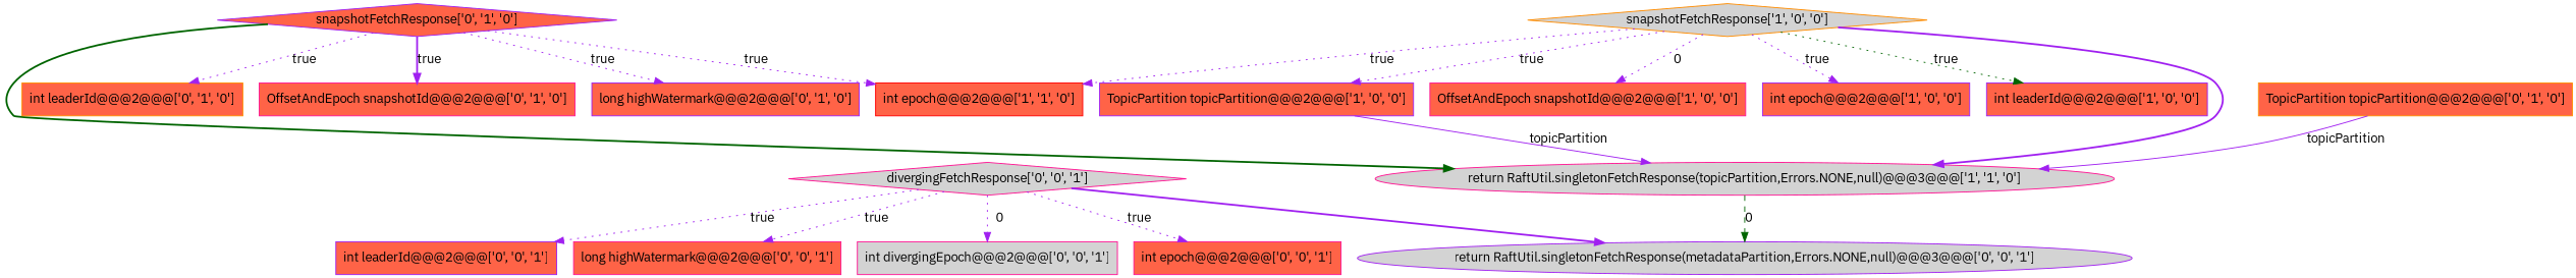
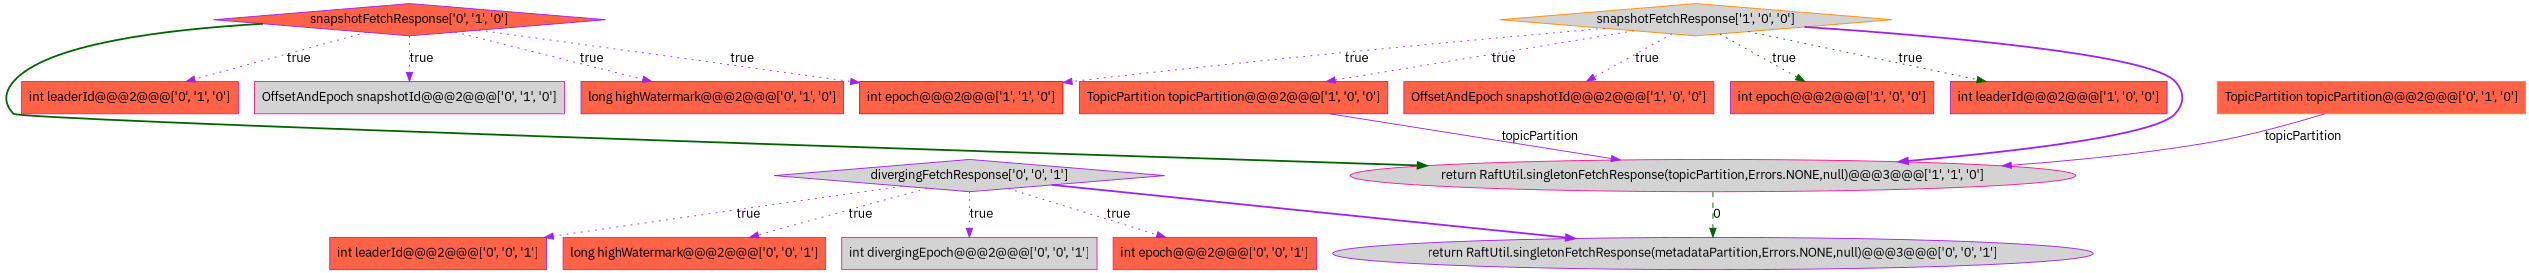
  digraph {
    fontname="IBM Plex Sans"
    node [color=purple fillcolor=tomato fontname="IBM Plex Sans" shape=box style=filled]
    edge [color=purple fontname="IBM Plex Sans" style=dotted]
    n1 [color=deeppink label="int epoch@@@2@@@['0', '0', '1']"]
    n2 [color=deeppink label="OffsetAndEpoch snapshotId@@@2@@@['1', '0', '0']"]
    n3 [fillcolor=lightgray label="return RaftUtil.singletonFetchResponse(metadataPartition,Errors.NONE,null)@@@3@@@['0', '0', '1']" shape=ellipse]
    n4 [label="int epoch@@@2@@@['1', '0', '0']"]
    n5 [label="int leaderId@@@2@@@['1', '0', '0']"]
    n6 [label="long highWatermark@@@2@@@['0', '1', '0']"]
    n7 [label="int leaderId@@@2@@@['0', '0', '1']"]
    n8 [color=red label="int epoch@@@2@@@['1', '1', '0']"]
    n9 [color=deeppink fillcolor=lightgray label="return RaftUtil.singletonFetchResponse(topicPartition,Errors.NONE,null)@@@3@@@['1', '1', '0']" shape=ellipse]
    n10 [label="snapshotFetchResponse['0', '1', '0']" shape=diamond]
-   n11 [color=darkorange label="int leaderId@@@2@@@['0', '1', '0']"]
-   n12 [color=deeppink label="OffsetAndEpoch snapshotId@@@2@@@['0', '1', '0']"]
+   n11 [color=deeppink label="int leaderId@@@2@@@['0', '1', '0']"]
+   n12 [color=deeppink fillcolor=lightgray label="OffsetAndEpoch snapshotId@@@2@@@['0', '1', '0']"]
    n13 [color=darkorange label="TopicPartition topicPartition@@@2@@@['0', '1', '0']"]
    n14 [color=deeppink label="long highWatermark@@@2@@@['0', '0', '1']"]
-   n15 [color=deeppink fillcolor=lightgray label="divergingFetchResponse['0', '0', '1']" shape=diamond]
+   n15 [fillcolor=lightgray label="divergingFetchResponse['0', '0', '1']" shape=diamond]
    n16 [color=deeppink fillcolor=lightgray label="int divergingEpoch@@@2@@@['0', '0', '1']"]
    n17 [color=darkorange fillcolor=lightgray label="snapshotFetchResponse['1', '0', '0']" shape=diamond]
    n18 [label="TopicPartition topicPartition@@@2@@@['1', '0', '0']"]
    n9 -> n3 [color=darkgreen label=0 style=dashed]
    n10 -> n6 [label=true]
    n10 -> n8 [label=true]
    n10 -> n9 [color=darkgreen style=bold]
    n10 -> n11 [label=true]
-   n10 -> n12 [label=true style=bold]
+   n10 -> n12 [label=true]
    n13 -> n9 [label=topicPartition style=solid]
    n15 -> n1 [label=true]
    n15 -> n3 [style=bold]
    n15 -> n7 [label=true]
    n15 -> n14 [label=true]
-   n15 -> n16 [label=0]
-   n17 -> n2 [label=0]
-   n17 -> n4 [label=true]
+   n15 -> n16 [label=true]
+   n17 -> n2 [label=true]
+   n17 -> n4 [color=darkgreen label=true]
    n17 -> n5 [color=darkgreen label=true]
    n17 -> n8 [label=true]
    n17 -> n9 [style=bold]
    n17 -> n18 [label=true]
    n18 -> n9 [label=topicPartition style=solid]
  }
